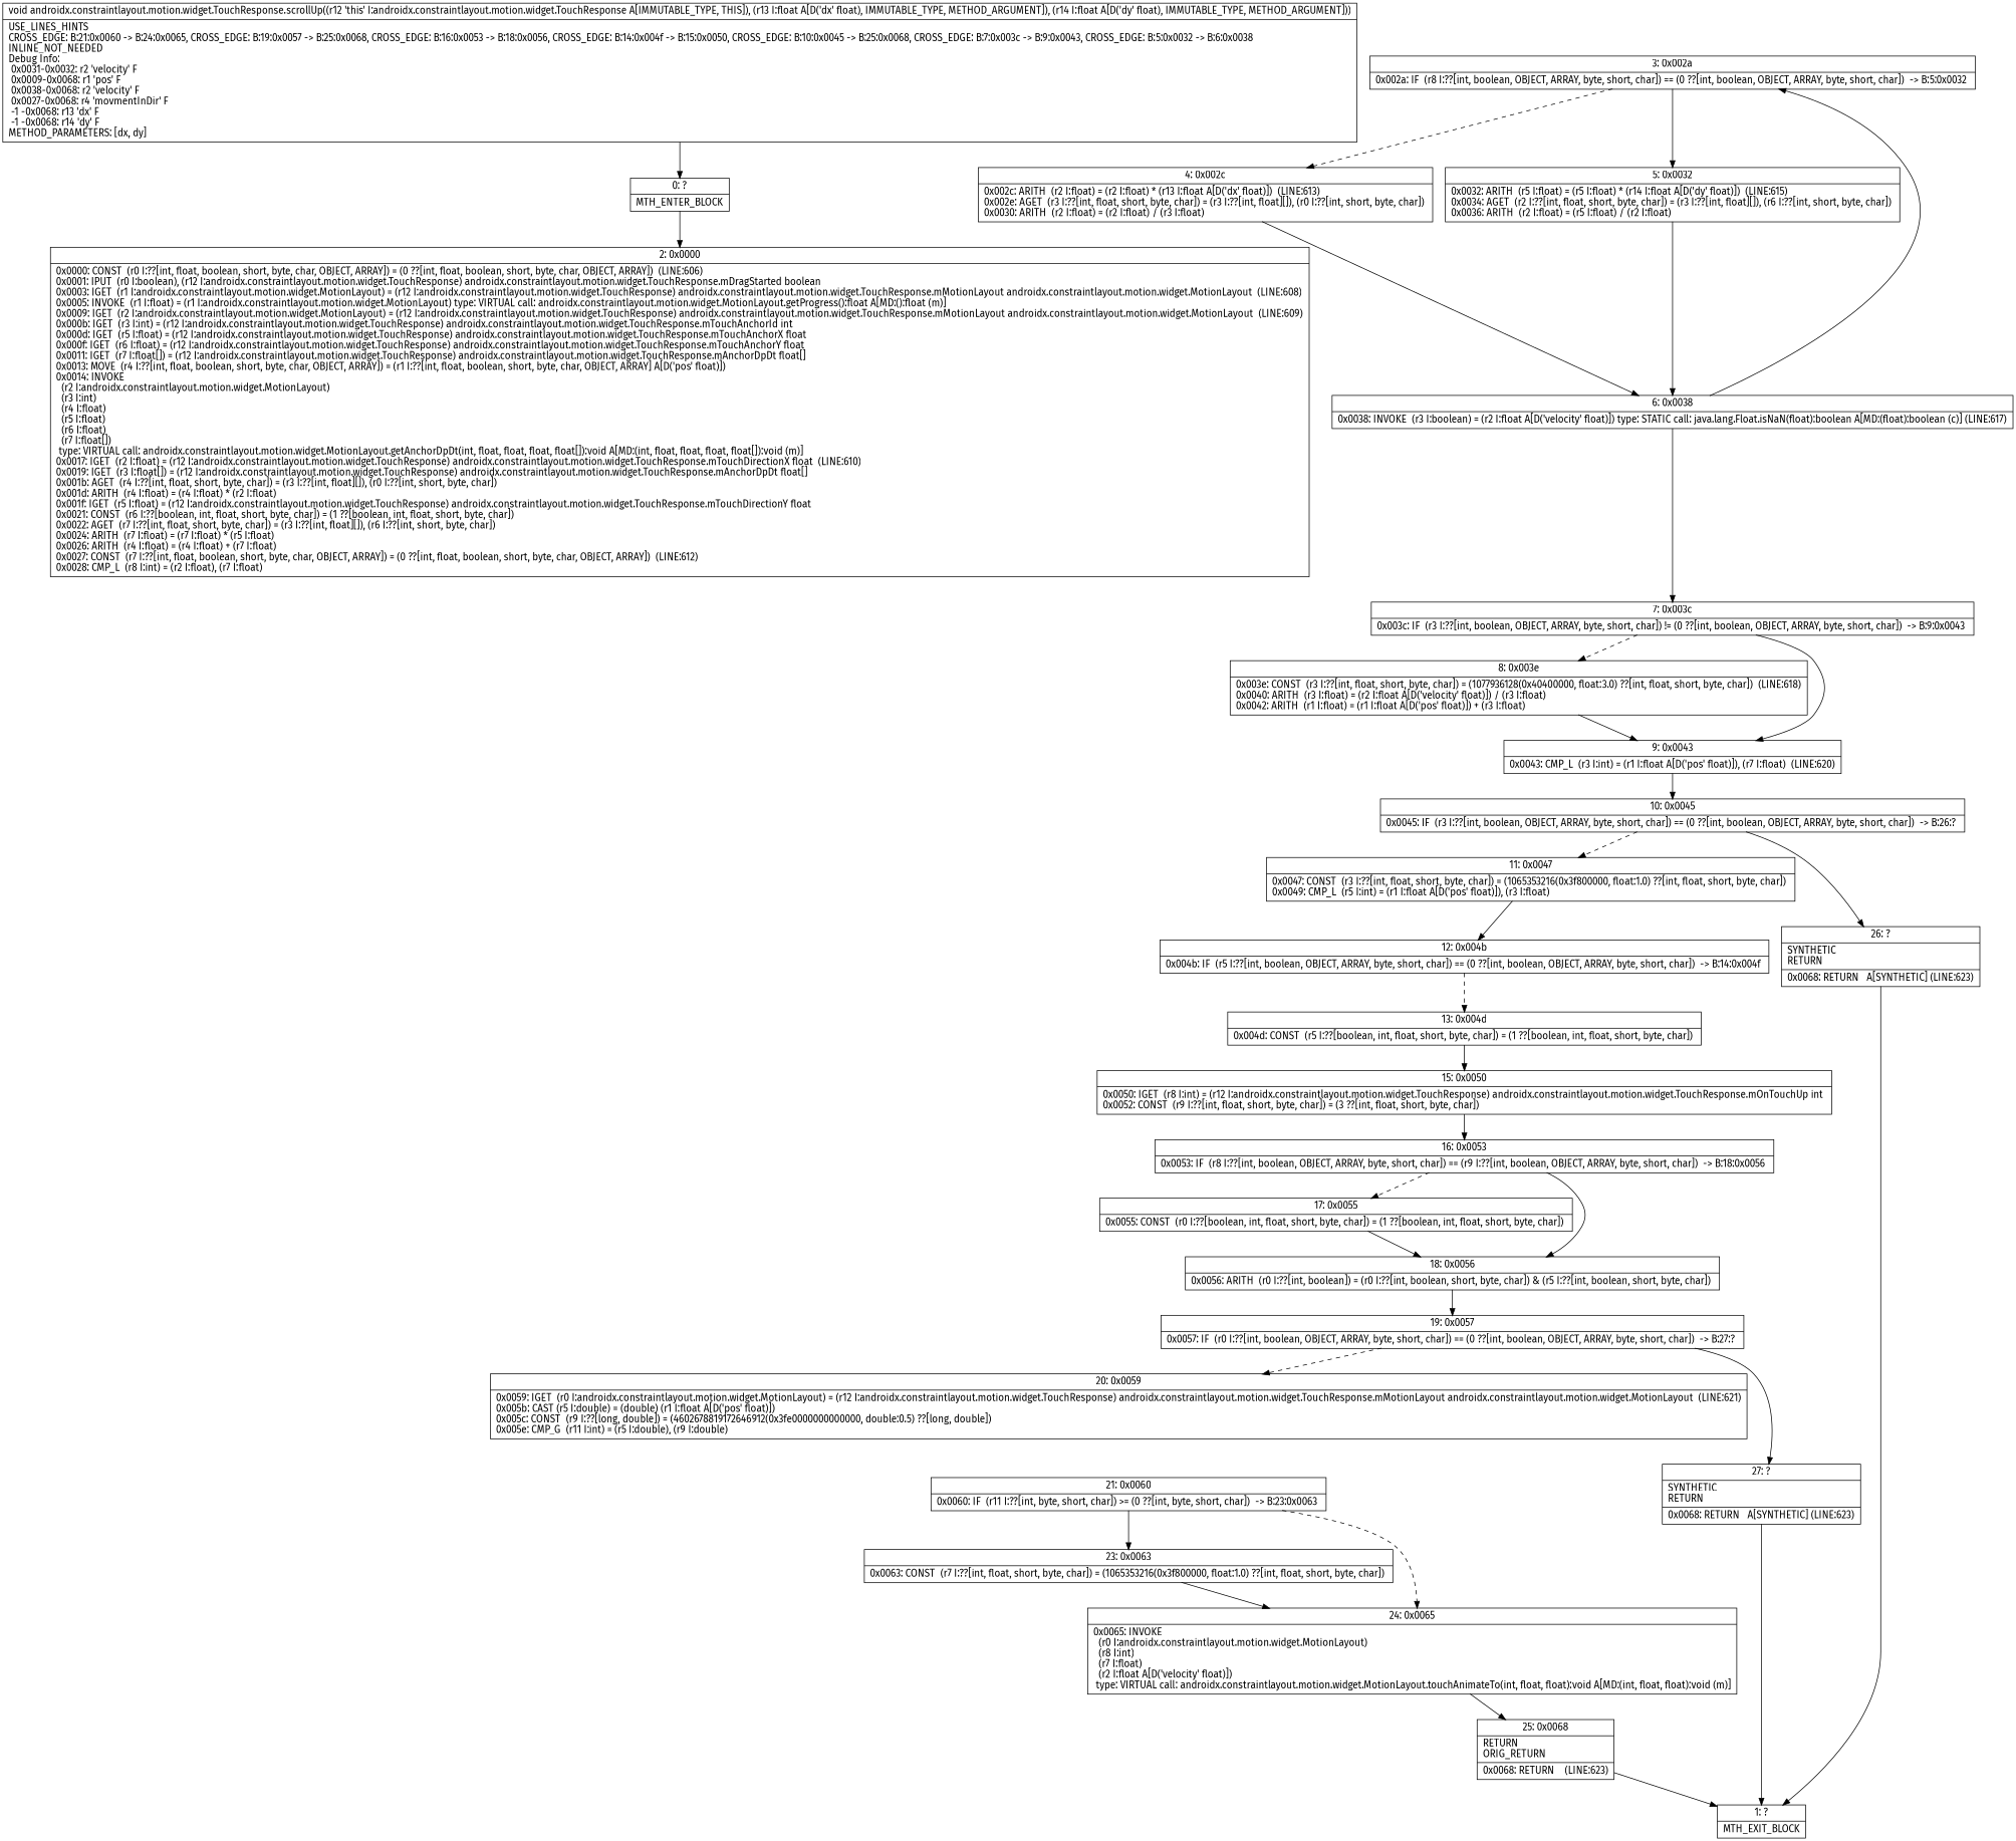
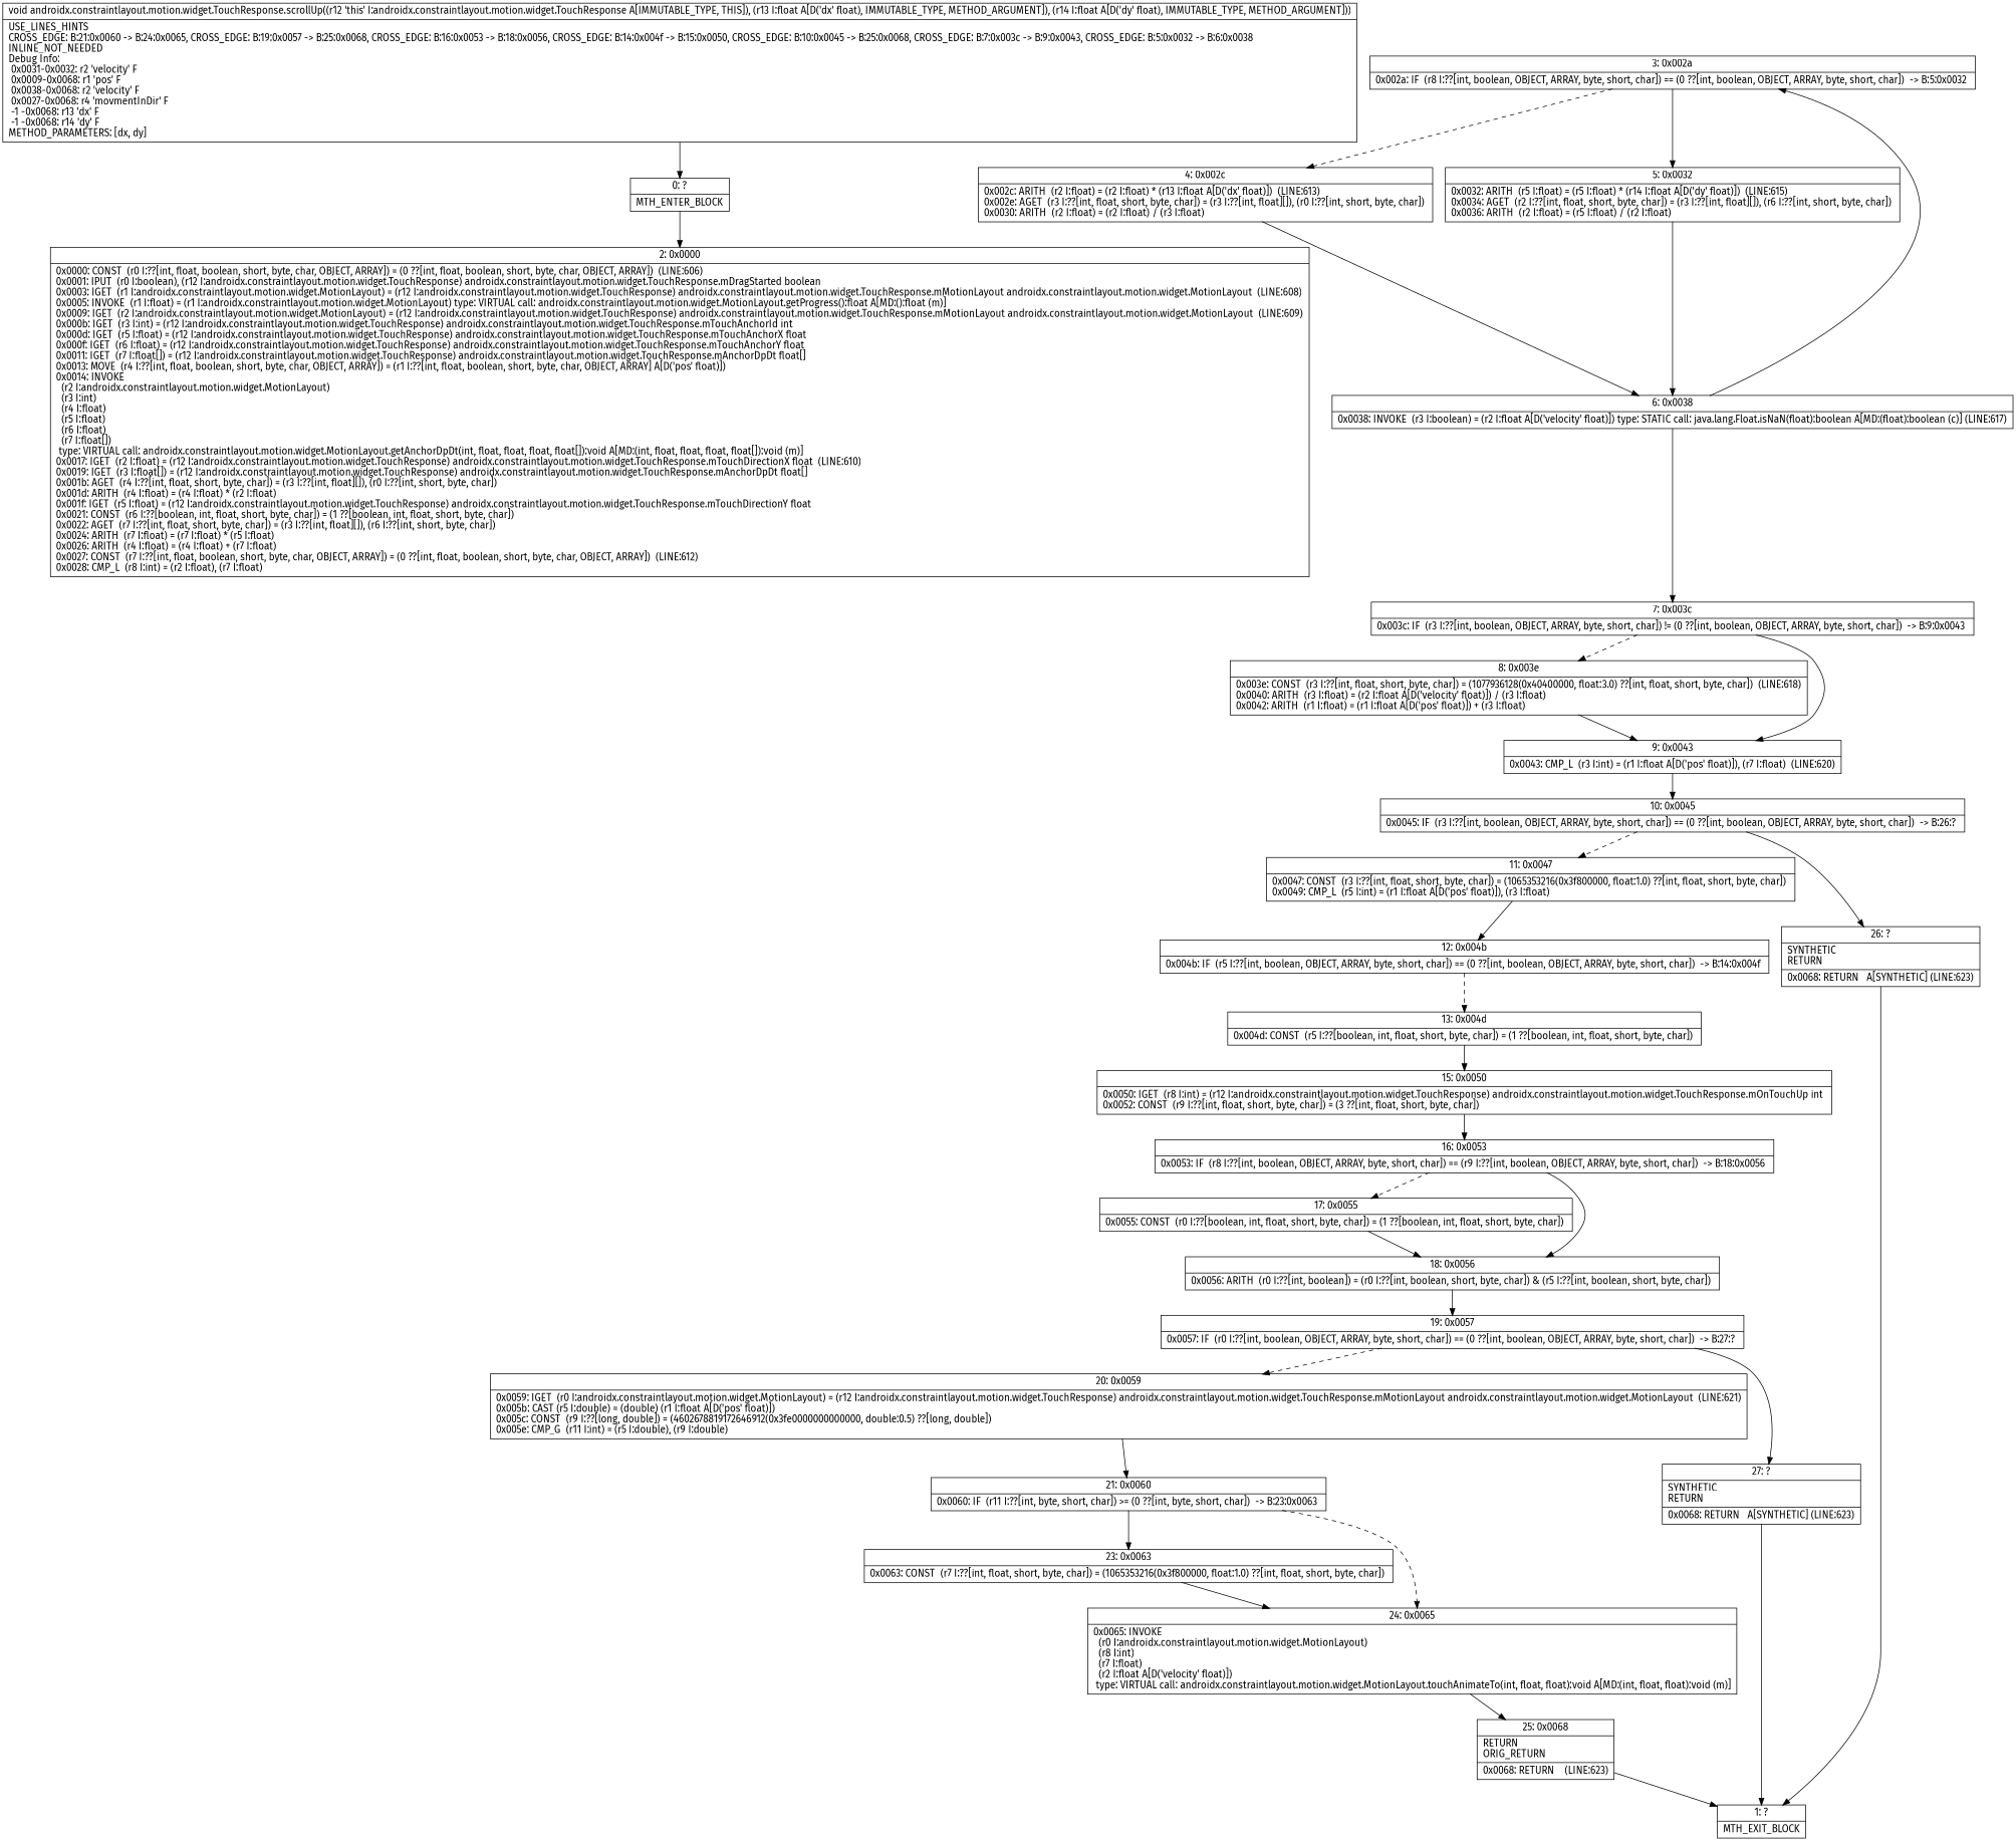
  digraph {
    fontname="Fira Sans"
    node [fontname="Fira Sans" shape=record]
    edge [fontname="Fira Sans"]
    n1 [label="{0\:\ ?|MTH_ENTER_BLOCK\l}"]
    n2 [label="{2\:\ 0x0000|0x0000: CONST  (r0 I:??[int, float, boolean, short, byte, char, OBJECT, ARRAY]) = (0 ??[int, float, boolean, short, byte, char, OBJECT, ARRAY])  (LINE:606)\l0x0001: IPUT  (r0 I:boolean), (r12 I:androidx.constraintlayout.motion.widget.TouchResponse) androidx.constraintlayout.motion.widget.TouchResponse.mDragStarted boolean \l0x0003: IGET  (r1 I:androidx.constraintlayout.motion.widget.MotionLayout) = (r12 I:androidx.constraintlayout.motion.widget.TouchResponse) androidx.constraintlayout.motion.widget.TouchResponse.mMotionLayout androidx.constraintlayout.motion.widget.MotionLayout  (LINE:608)\l0x0005: INVOKE  (r1 I:float) = (r1 I:androidx.constraintlayout.motion.widget.MotionLayout) type: VIRTUAL call: androidx.constraintlayout.motion.widget.MotionLayout.getProgress():float A[MD:():float (m)]\l0x0009: IGET  (r2 I:androidx.constraintlayout.motion.widget.MotionLayout) = (r12 I:androidx.constraintlayout.motion.widget.TouchResponse) androidx.constraintlayout.motion.widget.TouchResponse.mMotionLayout androidx.constraintlayout.motion.widget.MotionLayout  (LINE:609)\l0x000b: IGET  (r3 I:int) = (r12 I:androidx.constraintlayout.motion.widget.TouchResponse) androidx.constraintlayout.motion.widget.TouchResponse.mTouchAnchorId int \l0x000d: IGET  (r5 I:float) = (r12 I:androidx.constraintlayout.motion.widget.TouchResponse) androidx.constraintlayout.motion.widget.TouchResponse.mTouchAnchorX float \l0x000f: IGET  (r6 I:float) = (r12 I:androidx.constraintlayout.motion.widget.TouchResponse) androidx.constraintlayout.motion.widget.TouchResponse.mTouchAnchorY float \l0x0011: IGET  (r7 I:float[]) = (r12 I:androidx.constraintlayout.motion.widget.TouchResponse) androidx.constraintlayout.motion.widget.TouchResponse.mAnchorDpDt float[] \l0x0013: MOVE  (r4 I:??[int, float, boolean, short, byte, char, OBJECT, ARRAY]) = (r1 I:??[int, float, boolean, short, byte, char, OBJECT, ARRAY] A[D('pos' float)]) \l0x0014: INVOKE  \l  (r2 I:androidx.constraintlayout.motion.widget.MotionLayout)\l  (r3 I:int)\l  (r4 I:float)\l  (r5 I:float)\l  (r6 I:float)\l  (r7 I:float[])\l type: VIRTUAL call: androidx.constraintlayout.motion.widget.MotionLayout.getAnchorDpDt(int, float, float, float, float[]):void A[MD:(int, float, float, float, float[]):void (m)]\l0x0017: IGET  (r2 I:float) = (r12 I:androidx.constraintlayout.motion.widget.TouchResponse) androidx.constraintlayout.motion.widget.TouchResponse.mTouchDirectionX float  (LINE:610)\l0x0019: IGET  (r3 I:float[]) = (r12 I:androidx.constraintlayout.motion.widget.TouchResponse) androidx.constraintlayout.motion.widget.TouchResponse.mAnchorDpDt float[] \l0x001b: AGET  (r4 I:??[int, float, short, byte, char]) = (r3 I:??[int, float][]), (r0 I:??[int, short, byte, char]) \l0x001d: ARITH  (r4 I:float) = (r4 I:float) * (r2 I:float) \l0x001f: IGET  (r5 I:float) = (r12 I:androidx.constraintlayout.motion.widget.TouchResponse) androidx.constraintlayout.motion.widget.TouchResponse.mTouchDirectionY float \l0x0021: CONST  (r6 I:??[boolean, int, float, short, byte, char]) = (1 ??[boolean, int, float, short, byte, char]) \l0x0022: AGET  (r7 I:??[int, float, short, byte, char]) = (r3 I:??[int, float][]), (r6 I:??[int, short, byte, char]) \l0x0024: ARITH  (r7 I:float) = (r7 I:float) * (r5 I:float) \l0x0026: ARITH  (r4 I:float) = (r4 I:float) + (r7 I:float) \l0x0027: CONST  (r7 I:??[int, float, boolean, short, byte, char, OBJECT, ARRAY]) = (0 ??[int, float, boolean, short, byte, char, OBJECT, ARRAY])  (LINE:612)\l0x0028: CMP_L  (r8 I:int) = (r2 I:float), (r7 I:float) \l}"]
    n3 [label="{3\:\ 0x002a|0x002a: IF  (r8 I:??[int, boolean, OBJECT, ARRAY, byte, short, char]) == (0 ??[int, boolean, OBJECT, ARRAY, byte, short, char])  \-\> B:5:0x0032 \l}"]
    n4 [label="{4\:\ 0x002c|0x002c: ARITH  (r2 I:float) = (r2 I:float) * (r13 I:float A[D('dx' float)])  (LINE:613)\l0x002e: AGET  (r3 I:??[int, float, short, byte, char]) = (r3 I:??[int, float][]), (r0 I:??[int, short, byte, char]) \l0x0030: ARITH  (r2 I:float) = (r2 I:float) \/ (r3 I:float) \l}"]
    n5 [label="{5\:\ 0x0032|0x0032: ARITH  (r5 I:float) = (r5 I:float) * (r14 I:float A[D('dy' float)])  (LINE:615)\l0x0034: AGET  (r2 I:??[int, float, short, byte, char]) = (r3 I:??[int, float][]), (r6 I:??[int, short, byte, char]) \l0x0036: ARITH  (r2 I:float) = (r5 I:float) \/ (r2 I:float) \l}"]
    n6 [label="{6\:\ 0x0038|0x0038: INVOKE  (r3 I:boolean) = (r2 I:float A[D('velocity' float)]) type: STATIC call: java.lang.Float.isNaN(float):boolean A[MD:(float):boolean (c)] (LINE:617)\l}"]
    n7 [label="{7\:\ 0x003c|0x003c: IF  (r3 I:??[int, boolean, OBJECT, ARRAY, byte, short, char]) != (0 ??[int, boolean, OBJECT, ARRAY, byte, short, char])  \-\> B:9:0x0043 \l}"]
    n8 [label="{8\:\ 0x003e|0x003e: CONST  (r3 I:??[int, float, short, byte, char]) = (1077936128(0x40400000, float:3.0) ??[int, float, short, byte, char])  (LINE:618)\l0x0040: ARITH  (r3 I:float) = (r2 I:float A[D('velocity' float)]) \/ (r3 I:float) \l0x0042: ARITH  (r1 I:float) = (r1 I:float A[D('pos' float)]) + (r3 I:float) \l}"]
    n9 [label="{9\:\ 0x0043|0x0043: CMP_L  (r3 I:int) = (r1 I:float A[D('pos' float)]), (r7 I:float)  (LINE:620)\l}"]
    n10 [label="{10\:\ 0x0045|0x0045: IF  (r3 I:??[int, boolean, OBJECT, ARRAY, byte, short, char]) == (0 ??[int, boolean, OBJECT, ARRAY, byte, short, char])  \-\> B:26:? \l}"]
    n11 [label="{11\:\ 0x0047|0x0047: CONST  (r3 I:??[int, float, short, byte, char]) = (1065353216(0x3f800000, float:1.0) ??[int, float, short, byte, char]) \l0x0049: CMP_L  (r5 I:int) = (r1 I:float A[D('pos' float)]), (r3 I:float) \l}"]
    n12 [label="{26\:\ ?|SYNTHETIC\lRETURN\l|0x0068: RETURN   A[SYNTHETIC] (LINE:623)\l}"]
    n13 [label="{12\:\ 0x004b|0x004b: IF  (r5 I:??[int, boolean, OBJECT, ARRAY, byte, short, char]) == (0 ??[int, boolean, OBJECT, ARRAY, byte, short, char])  \-\> B:14:0x004f \l}"]
    n14 [label="{1\:\ ?|MTH_EXIT_BLOCK\l}"]
    n15 [label="{13\:\ 0x004d|0x004d: CONST  (r5 I:??[boolean, int, float, short, byte, char]) = (1 ??[boolean, int, float, short, byte, char]) \l}"]
    n16 [label="{15\:\ 0x0050|0x0050: IGET  (r8 I:int) = (r12 I:androidx.constraintlayout.motion.widget.TouchResponse) androidx.constraintlayout.motion.widget.TouchResponse.mOnTouchUp int \l0x0052: CONST  (r9 I:??[int, float, short, byte, char]) = (3 ??[int, float, short, byte, char]) \l}"]
    n17 [label="{16\:\ 0x0053|0x0053: IF  (r8 I:??[int, boolean, OBJECT, ARRAY, byte, short, char]) == (r9 I:??[int, boolean, OBJECT, ARRAY, byte, short, char])  \-\> B:18:0x0056 \l}"]
    n18 [label="{17\:\ 0x0055|0x0055: CONST  (r0 I:??[boolean, int, float, short, byte, char]) = (1 ??[boolean, int, float, short, byte, char]) \l}"]
    n19 [label="{18\:\ 0x0056|0x0056: ARITH  (r0 I:??[int, boolean]) = (r0 I:??[int, boolean, short, byte, char]) & (r5 I:??[int, boolean, short, byte, char]) \l}"]
    n20 [label="{19\:\ 0x0057|0x0057: IF  (r0 I:??[int, boolean, OBJECT, ARRAY, byte, short, char]) == (0 ??[int, boolean, OBJECT, ARRAY, byte, short, char])  \-\> B:27:? \l}"]
    n21 [label="{20\:\ 0x0059|0x0059: IGET  (r0 I:androidx.constraintlayout.motion.widget.MotionLayout) = (r12 I:androidx.constraintlayout.motion.widget.TouchResponse) androidx.constraintlayout.motion.widget.TouchResponse.mMotionLayout androidx.constraintlayout.motion.widget.MotionLayout  (LINE:621)\l0x005b: CAST (r5 I:double) = (double) (r1 I:float A[D('pos' float)]) \l0x005c: CONST  (r9 I:??[long, double]) = (4602678819172646912(0x3fe0000000000000, double:0.5) ??[long, double]) \l0x005e: CMP_G  (r11 I:int) = (r5 I:double), (r9 I:double) \l}"]
    n22 [label="{27\:\ ?|SYNTHETIC\lRETURN\l|0x0068: RETURN   A[SYNTHETIC] (LINE:623)\l}"]
    n23 [label="{21\:\ 0x0060|0x0060: IF  (r11 I:??[int, byte, short, char]) \>= (0 ??[int, byte, short, char])  \-\> B:23:0x0063 \l}"]
    n24 [label="{23\:\ 0x0063|0x0063: CONST  (r7 I:??[int, float, short, byte, char]) = (1065353216(0x3f800000, float:1.0) ??[int, float, short, byte, char]) \l}"]
    n25 [label="{24\:\ 0x0065|0x0065: INVOKE  \l  (r0 I:androidx.constraintlayout.motion.widget.MotionLayout)\l  (r8 I:int)\l  (r7 I:float)\l  (r2 I:float A[D('velocity' float)])\l type: VIRTUAL call: androidx.constraintlayout.motion.widget.MotionLayout.touchAnimateTo(int, float, float):void A[MD:(int, float, float):void (m)]\l}"]
    n26 [label="{25\:\ 0x0068|RETURN\lORIG_RETURN\l|0x0068: RETURN    (LINE:623)\l}"]
    n27 [label="{void androidx.constraintlayout.motion.widget.TouchResponse.scrollUp((r12 'this' I:androidx.constraintlayout.motion.widget.TouchResponse A[IMMUTABLE_TYPE, THIS]), (r13 I:float A[D('dx' float), IMMUTABLE_TYPE, METHOD_ARGUMENT]), (r14 I:float A[D('dy' float), IMMUTABLE_TYPE, METHOD_ARGUMENT]))  | USE_LINES_HINTS\lCROSS_EDGE: B:21:0x0060 \-\> B:24:0x0065, CROSS_EDGE: B:19:0x0057 \-\> B:25:0x0068, CROSS_EDGE: B:16:0x0053 \-\> B:18:0x0056, CROSS_EDGE: B:14:0x004f \-\> B:15:0x0050, CROSS_EDGE: B:10:0x0045 \-\> B:25:0x0068, CROSS_EDGE: B:7:0x003c \-\> B:9:0x0043, CROSS_EDGE: B:5:0x0032 \-\> B:6:0x0038\lINLINE_NOT_NEEDED\lDebug Info:\l  0x0031\-0x0032: r2 'velocity' F\l  0x0009\-0x0068: r1 'pos' F\l  0x0038\-0x0068: r2 'velocity' F\l  0x0027\-0x0068: r4 'movmentInDir' F\l  \-1 \-0x0068: r13 'dx' F\l  \-1 \-0x0068: r14 'dy' F\lMETHOD_PARAMETERS: [dx, dy]\l}"]
    n1 -> n2
    n3 -> n4 [style=dashed]
    n3 -> n5
    n4 -> n6
    n5 -> n6
    n6 -> n3
    n6 -> n7
    n7 -> n8 [style=dashed]
    n7 -> n9
    n8 -> n9
    n9 -> n10
    n10 -> n11 [style=dashed]
    n10 -> n12
    n11 -> n13
    n12 -> n14
    n13 -> n15 [style=dashed]
    n15 -> n16
    n16 -> n17
    n17 -> n18 [style=dashed]
    n17 -> n19
    n18 -> n19
    n19 -> n20
    n20 -> n21 [style=dashed]
    n20 -> n22
+   n21 -> n23
    n22 -> n14
    n23 -> n24
    n23 -> n25 [style=dashed]
    n24 -> n25
    n25 -> n26
    n26 -> n14
    n27 -> n1
  }
